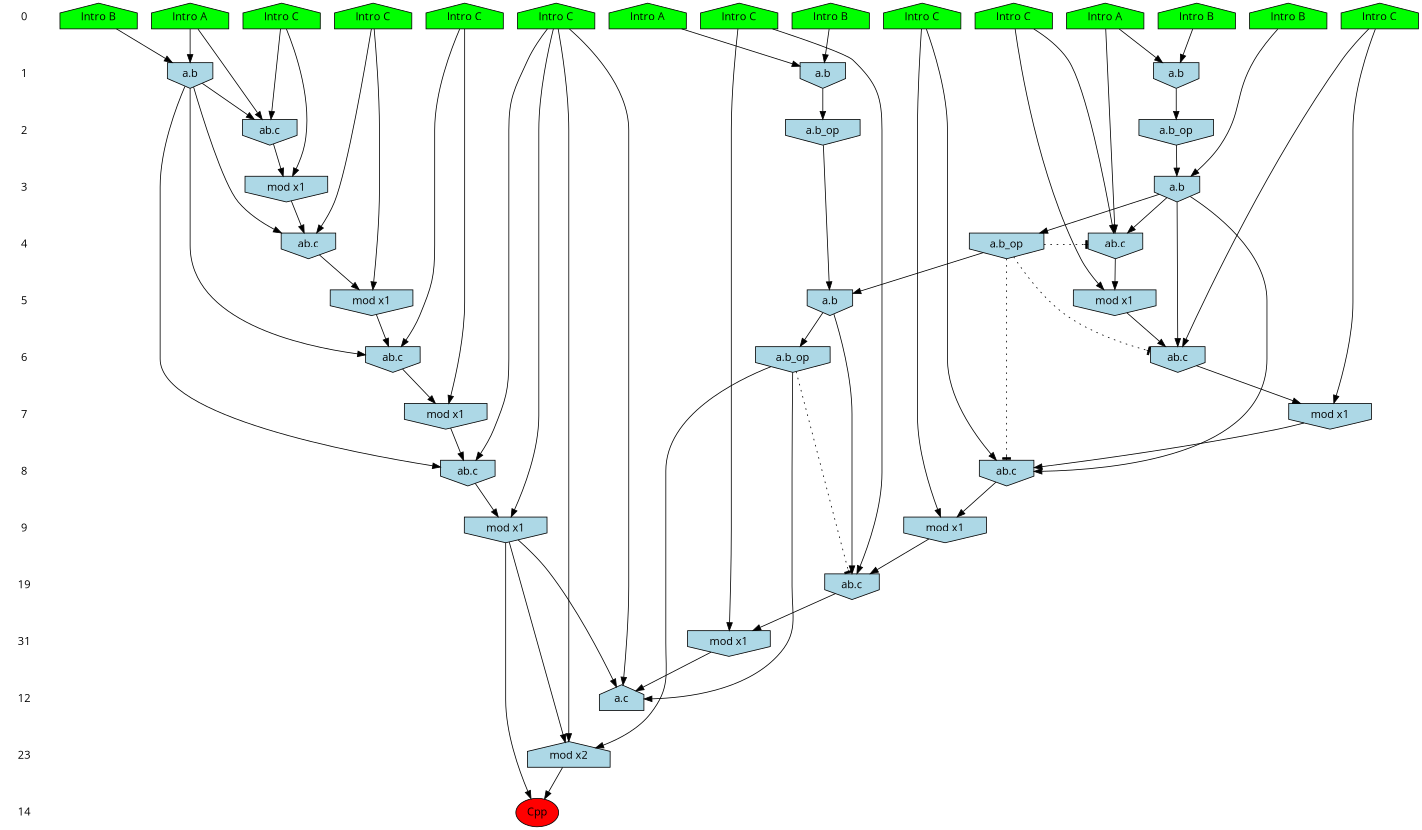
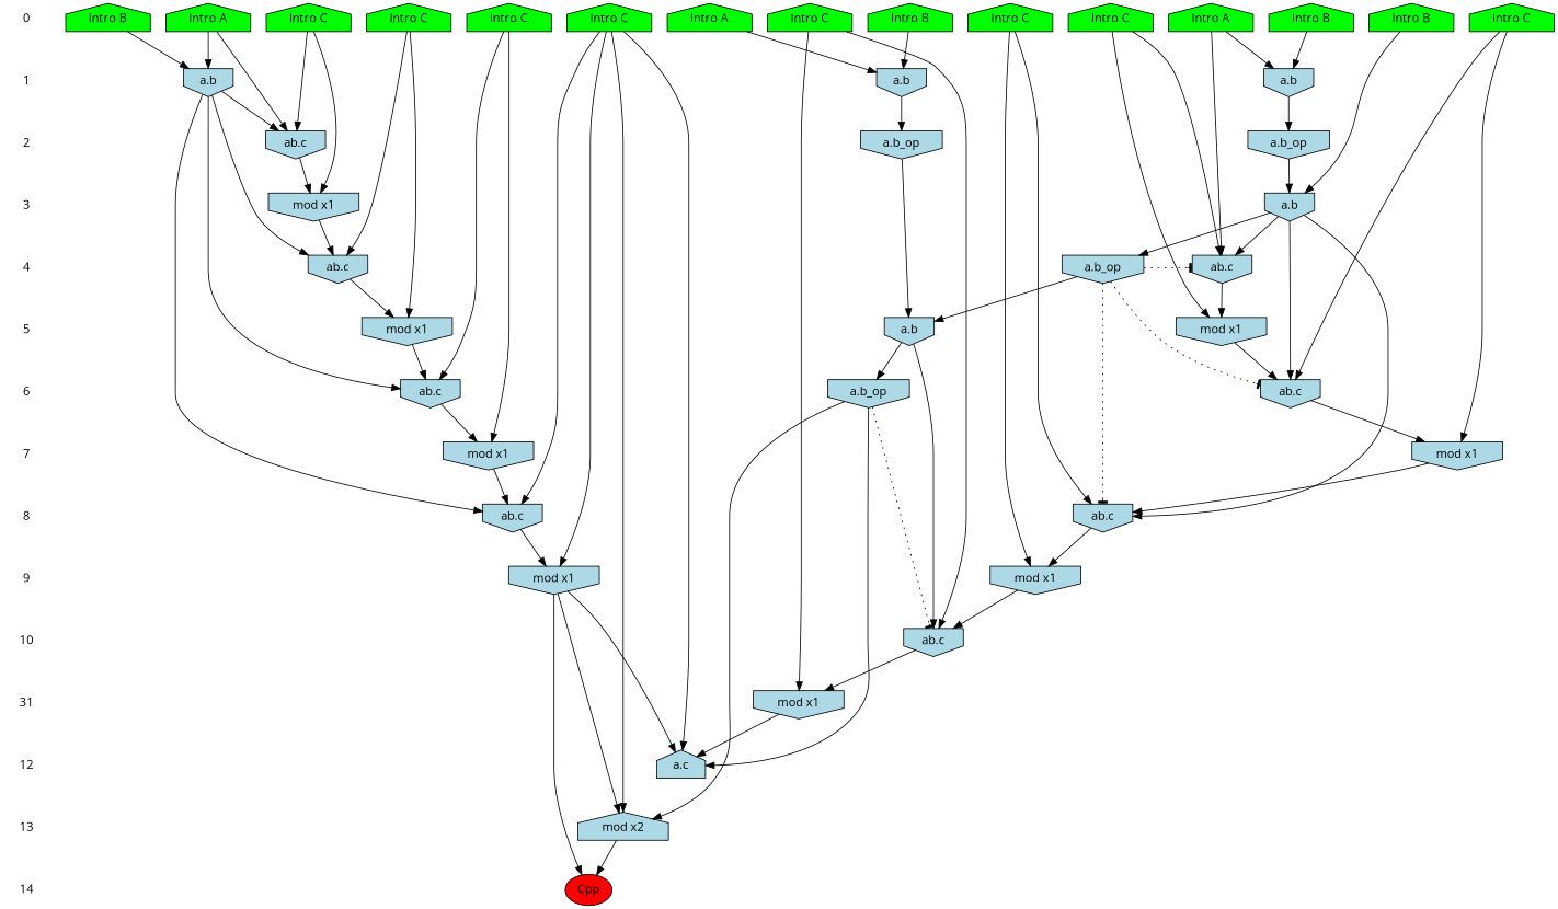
  digraph {
    fontname="Open Sans"
    ranksep=.5
    node [fontname="Open Sans" shape=invhouse fillcolor=lightblue style=filled]
    edge [fontname="Open Sans"]
    0 [shape=plaintext fillcolor="" style=""]
    n2 [fillcolor=green label="Intro B" shape=house]
    n3 [fillcolor=green label="Intro B" shape=house]
    n4 [fillcolor=green label="Intro B" shape=house]
    n5 [fillcolor=green label="Intro B" shape=house]
    n6 [fillcolor=green label="Intro A" shape=house]
    n7 [fillcolor=green label="Intro A" shape=house]
    n8 [fillcolor=green label="Intro A" shape=house]
    n9 [fillcolor=green label="Intro C" shape=house]
    n10 [fillcolor=green label="Intro C" shape=house]
    n11 [fillcolor=green label="Intro C" shape=house]
    n12 [fillcolor=green label="Intro C" shape=house]
    n13 [fillcolor=green label="Intro C" shape=house]
    n14 [fillcolor=green label="Intro C" shape=house]
    n15 [fillcolor=green label="Intro C" shape=house]
    n16 [fillcolor=green label="Intro C" shape=house]
    1 [shape=plaintext fillcolor="" style=""]
    n18 [label="a.b"]
    n19 [label="a.b"]
    n20 [label="a.b"]
    2 [shape=plaintext fillcolor="" style=""]
    n22 [label="a.b_op"]
    n23 [label="a.b_op"]
    n24 [label="ab.c"]
    3 [shape=plaintext fillcolor="" style=""]
    n26 [label="a.b"]
    n27 [label="mod x1"]
    4 [shape=plaintext fillcolor="" style=""]
    n29 [label="ab.c"]
    n30 [label="a.b_op"]
    n31 [label="ab.c"]
    5 [shape=plaintext fillcolor="" style=""]
    n33 [label="mod x1"]
    n34 [label="mod x1"]
    n35 [label="a.b"]
    6 [shape=plaintext fillcolor="" style=""]
    n37 [label="ab.c"]
    n38 [label="ab.c"]
    n39 [label="a.b_op"]
    7 [shape=plaintext fillcolor="" style=""]
    n41 [label="mod x1"]
    n42 [label="mod x1"]
    8 [shape=plaintext fillcolor="" style=""]
    n44 [label="ab.c"]
    n45 [label="ab.c"]
    9 [shape=plaintext fillcolor="" style=""]
    n47 [label="mod x1"]
    n48 [label="mod x1"]
-   10 [shape=plaintext label=19 fillcolor="" style=""]
+   10 [shape=plaintext fillcolor="" style=""]
    n50 [label="ab.c"]
    n51 [label=31 shape=plaintext fillcolor="" style=""]
    n52 [label="mod x1"]
    14 [shape=plaintext fillcolor="" style=""]
    n54 [fillcolor=red label=Cpp shape=""]
    12 [shape=plaintext fillcolor="" style=""]
    n56 [label="a.c" shape=house]
-   13 [shape=plaintext label=23 fillcolor="" style=""]
+   13 [shape=plaintext fillcolor="" style=""]
    n58 [label="mod x2" shape=house]
    subgraph sub_1 {
      rank=same
      0
      n2
      n3
      n4
      n5
      n6
      n7
      n8
      n9
      n10
      n11
      n12
      n13
      n14
      n15
      n16
    }
    subgraph sub_2 {
      rank=same
      1
      n18
      n19
      n20
    }
    subgraph sub_3 {
      rank=same
      2
      n22
      n23
      n24
    }
    subgraph sub_4 {
      rank=same
      3
      n26
      n27
    }
    subgraph sub_5 {
      rank=same
      4
      n29
      n30
      n31
    }
    subgraph sub_6 {
      rank=same
      5
      n33
      n34
      n35
    }
    subgraph sub_7 {
      rank=same
      6
      n37
      n38
      n39
    }
    subgraph sub_8 {
      rank=same
      7
      n41
      n42
    }
    subgraph sub_9 {
      rank=same
      8
      n44
      n45
    }
    subgraph sub_10 {
      rank=same
      9
      n47
      n48
    }
    subgraph sub_11 {
      rank=same
      10
      n50
    }
    subgraph sub_12 {
      rank=same
      n51
      n52
    }
    subgraph sub_13 {
      rank=same
      14
      n54
    }
    subgraph sub_14 {
      rank=same
      12
      n56
    }
    subgraph sub_15 {
      rank=same
      13
      n58
    }
    0 -> 1 [style=invis]
    n2 -> n19
    n3 -> n26
    n4 -> n18
    n5 -> n20
    n6 -> n18
    n6 -> n29
    n7 -> n20
    n7 -> n24
    n8 -> n19
    n9 -> n50
    n9 -> n52
    n10 -> n45
    n10 -> n48
    n10 -> n56
    n10 -> n58
    n11 -> n44
    n11 -> n47
    n12 -> n37
    n12 -> n41
    n13 -> n31
    n13 -> n34
    n14 -> n38
    n14 -> n42
    n15 -> n24
    n15 -> n27
    n16 -> n29
    n16 -> n33
    1 -> 2 [style=invis]
    n18 -> n22
    n19 -> n23
    n20 -> n24
    n20 -> n31
    n20 -> n38
    n20 -> n45
    2 -> 3 [style=invis]
    n22 -> n26
    n23 -> n35
    n24 -> n27
    3 -> 4 [style=invis]
    n26 -> n29
    n26 -> n30
    n26 -> n37
    n26 -> n44
    n27 -> n31
    4 -> 5 [style=invis]
    n29 -> n33
    n30 -> n29 [arrowhead=tee style=dotted]
    n30 -> n35
    n30 -> n37 [arrowhead=tee style=dotted]
    n30 -> n44 [arrowhead=tee style=dotted]
    n31 -> n34
    5 -> 6 [style=invis]
    n33 -> n37
    n34 -> n38
    n35 -> n39
    n35 -> n50
    6 -> 7 [style=invis]
    n37 -> n41
    n38 -> n42
    n39 -> n50 [arrowhead=tee style=dotted]
    n39 -> n56
    n39 -> n58
    7 -> 8 [style=invis]
    n41 -> n44
    n42 -> n45
    8 -> 9 [style=invis]
    n44 -> n47
    n45 -> n48
    9 -> 10 [style=invis]
    n47 -> n50
    n48 -> n54
    n48 -> n56
    n48 -> n58
    10 -> n51 [style=invis]
    n50 -> n52
    n51 -> 12 [style=invis]
    n52 -> n56
    12 -> 13 [style=invis]
    13 -> 14 [style=invis]
    n58 -> n54
  }
